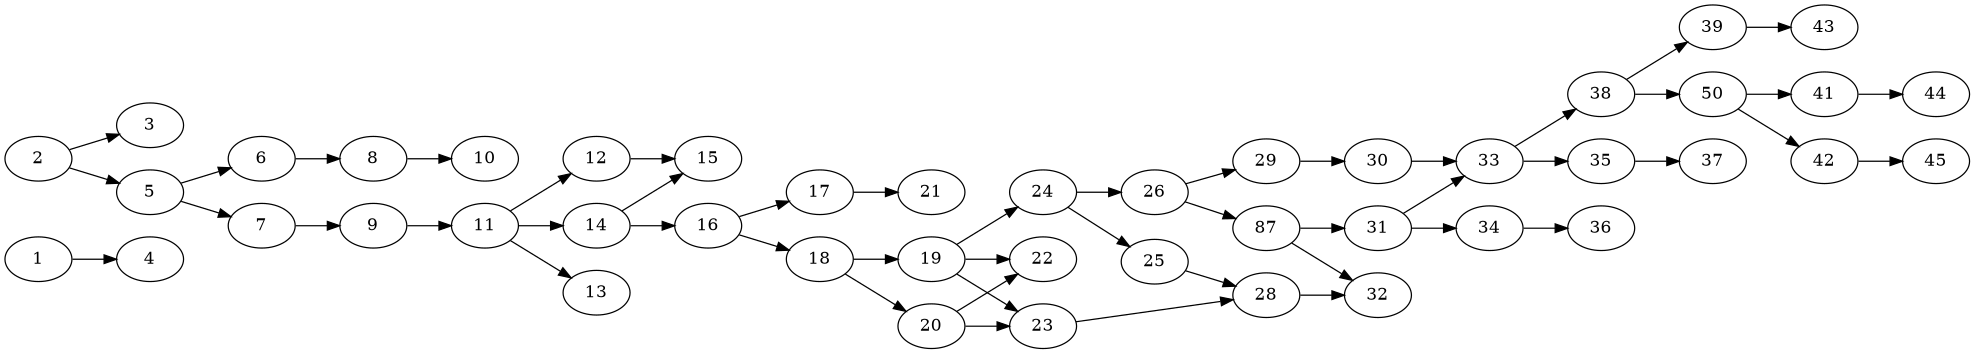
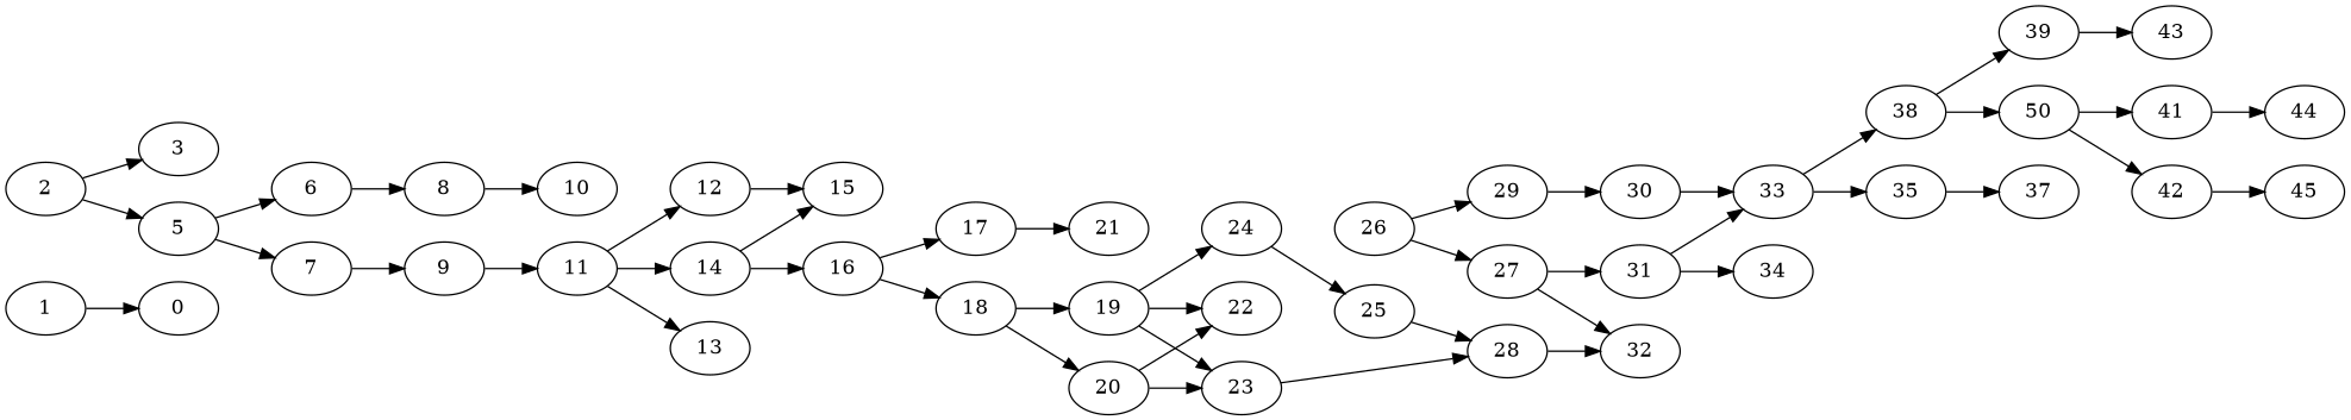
  digraph {
    rankdir=LR
    node [alpha=0.06]
    1 [alpha=0.07 expect_size=19103744]
-   4 [alpha=0.00 expect_size=52008960]
+   4 [alpha=0.00 expect_size=52008960 label=0]
    2 [alpha=0.02 expect_size=40842240]
    3 [alpha=0.11 expect_size=35451904]
    5 [expect_size=9891840]
    6 [alpha=0.16 expect_size=27380736]
    7 [alpha=0.12 expect_size=28624896]
    8 [alpha=0.10 expect_size=21423104]
    9 [alpha=0.11 expect_size=17398784]
    10 [alpha=0.01 expect_size=28336128]
    11 [alpha=0.00 expect_size=45702144]
    12 [alpha=0.10 expect_size=14787584]
    13 [alpha=0.12 expect_size=20684800]
    14 [alpha=0.19 expect_size=46859264]
    15 [alpha=0.01 expect_size=47322112]
    16 [alpha=0.07 expect_size=13238272]
    17 [alpha=0.17 expect_size=50900992]
    18 [alpha=0.11 expect_size=32274432]
    21 [expect_size=34648064]
    19 [expect_size=7583744]
    20 [alpha=0.03 expect_size=32384000]
    22 [alpha=0.03 expect_size=35197952]
    23 [alpha=0.14 expect_size=12387328]
    24 [alpha=0.04 expect_size=40306688]
    28 [alpha=0.08 expect_size=50390016]
    25 [alpha=0.16 expect_size=39046144]
    26 [alpha=0.18 expect_size=41153536]
-   27 [alpha=0.10 expect_size=11016192 label=87]
+   27 [alpha=0.10 expect_size=11016192]
    29 [alpha=0.12 expect_size=28994560]
    32 [alpha=0.10 expect_size=17924096]
    31 [alpha=0.15 expect_size=51615744]
    30 [alpha=0.05 expect_size=44197888]
    33 [alpha=0.11 expect_size=25909248]
    34 [alpha=0.10 expect_size=11407360]
    35 [expect_size=21184512]
    38 [alpha=0.16 expect_size=30770176]
-   36 [expect_size=12703744]
    37 [expect_size=8104960]
    39 [alpha=0.08 expect_size=49692672]
    n40 [alpha=0.11 expect_size=29844480 label=50]
    43 [alpha=0.07 expect_size=7155712]
    41 [alpha=0.07 expect_size=41503744]
    42 [alpha=0.16 expect_size=30758912]
    44 [alpha=0.13 expect_size=33320960]
    45 [alpha=0.14 expect_size=9315328]
    1 -> 4
    2 -> 3
    2 -> 5
    5 -> 6
    5 -> 7
    6 -> 8
    7 -> 9
    8 -> 10
    9 -> 11
    11 -> 12
    11 -> 13
    11 -> 14
    12 -> 15
    14 -> 15
    14 -> 16
    16 -> 17
    16 -> 18
    17 -> 21
    18 -> 19
    18 -> 20
    19 -> 22
    19 -> 23
    19 -> 24
    20 -> 22
    20 -> 23
    23 -> 28
    24 -> 25
-   24 -> 26
    28 -> 32
    25 -> 28
    26 -> 27
    26 -> 29
    27 -> 32
    27 -> 31
    29 -> 30
    31 -> 33
    31 -> 34
    30 -> 33
    33 -> 35
    33 -> 38
-   34 -> 36
    35 -> 37
    38 -> 39
    38 -> n40
    39 -> 43
    n40 -> 41
    n40 -> 42
    41 -> 44
    42 -> 45
  }
